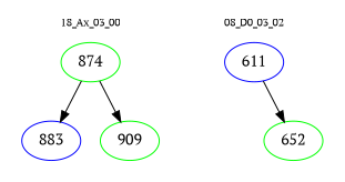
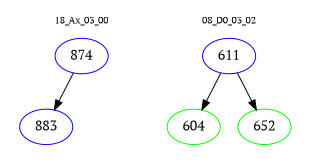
  digraph {
    fontname="PT Serif"
    node [color=green fontname="PT Serif"]
    edge [color=black fontname="PT Serif"]
    n1 [color=blue label=883]
-   n2 [label=874]
-   n3 [label=909]
+   n2 [color=blue label=874]
    n4 [color=blue label=611]
+   n5 [label=604]
    n6 [label=652]
    subgraph cluster_1 {
      color=white
      fontsize=10
      label="18_Ax_03_00"
      n1
      n2
-     n3
    }
    subgraph cluster_2 {
      color=white
      fontsize=10
      label="08_D0_03_02"
      n4
+     n5
      n6
    }
    n2 -> n1
-   n2 -> n3
+   n4 -> n5
    n4 -> n6
  }
